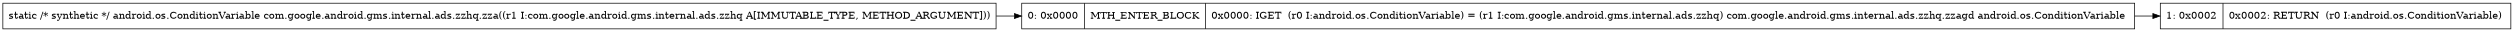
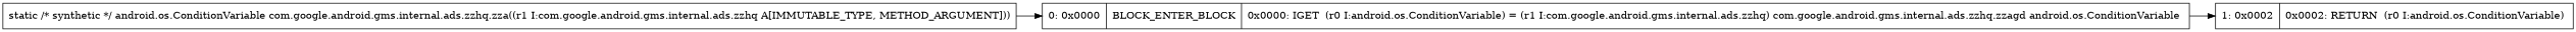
  digraph {
    rankdir=LR
    fontname="DejaVu Serif"
    node [shape=record fontname="DejaVu Serif"]
    edge [fontname="DejaVu Serif"]
-   n1 [label="{0\:\ 0x0000|MTH_ENTER_BLOCK\l|0x0000: IGET  (r0 I:android.os.ConditionVariable) = (r1 I:com.google.android.gms.internal.ads.zzhq) com.google.android.gms.internal.ads.zzhq.zzagd android.os.ConditionVariable \l}"]
+   n1 [label="{0\:\ 0x0000|BLOCK_ENTER_BLOCK\l|0x0000: IGET  (r0 I:android.os.ConditionVariable) = (r1 I:com.google.android.gms.internal.ads.zzhq) com.google.android.gms.internal.ads.zzhq.zzagd android.os.ConditionVariable \l}"]
    n2 [label="{1\:\ 0x0002|0x0002: RETURN  (r0 I:android.os.ConditionVariable) \l}"]
    n3 [label="{static \/* synthetic *\/ android.os.ConditionVariable com.google.android.gms.internal.ads.zzhq.zza((r1 I:com.google.android.gms.internal.ads.zzhq A[IMMUTABLE_TYPE, METHOD_ARGUMENT])) }"]
    n1 -> n2
    n3 -> n1
  }
